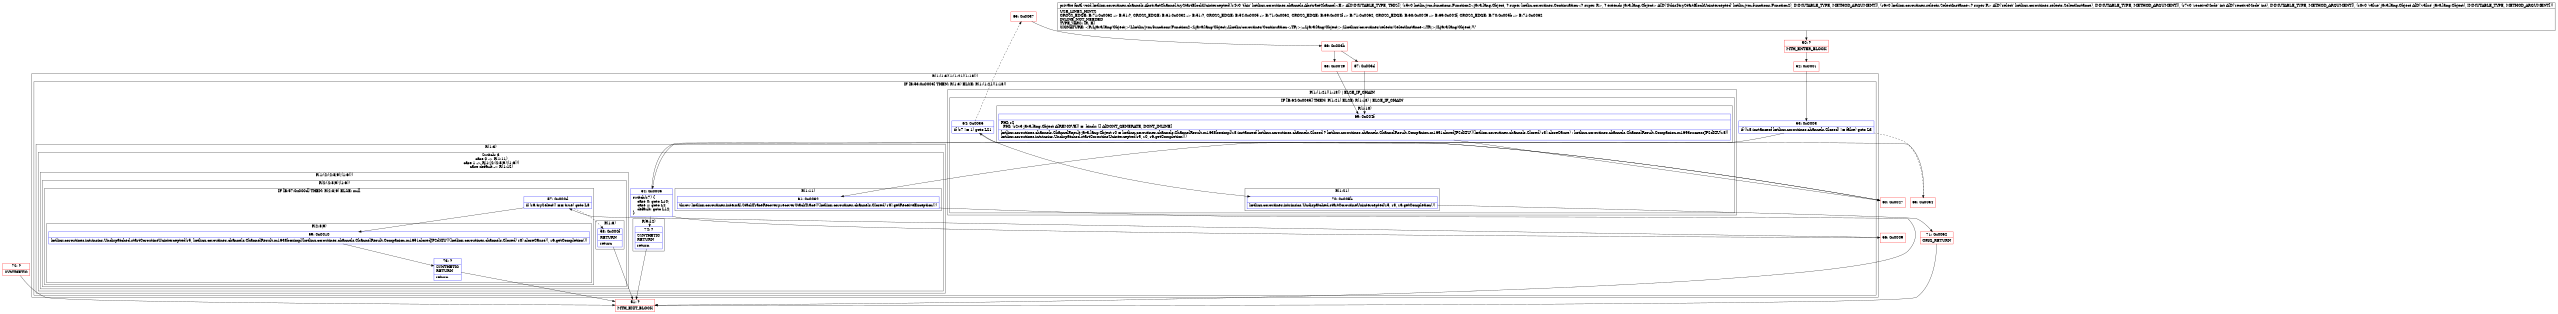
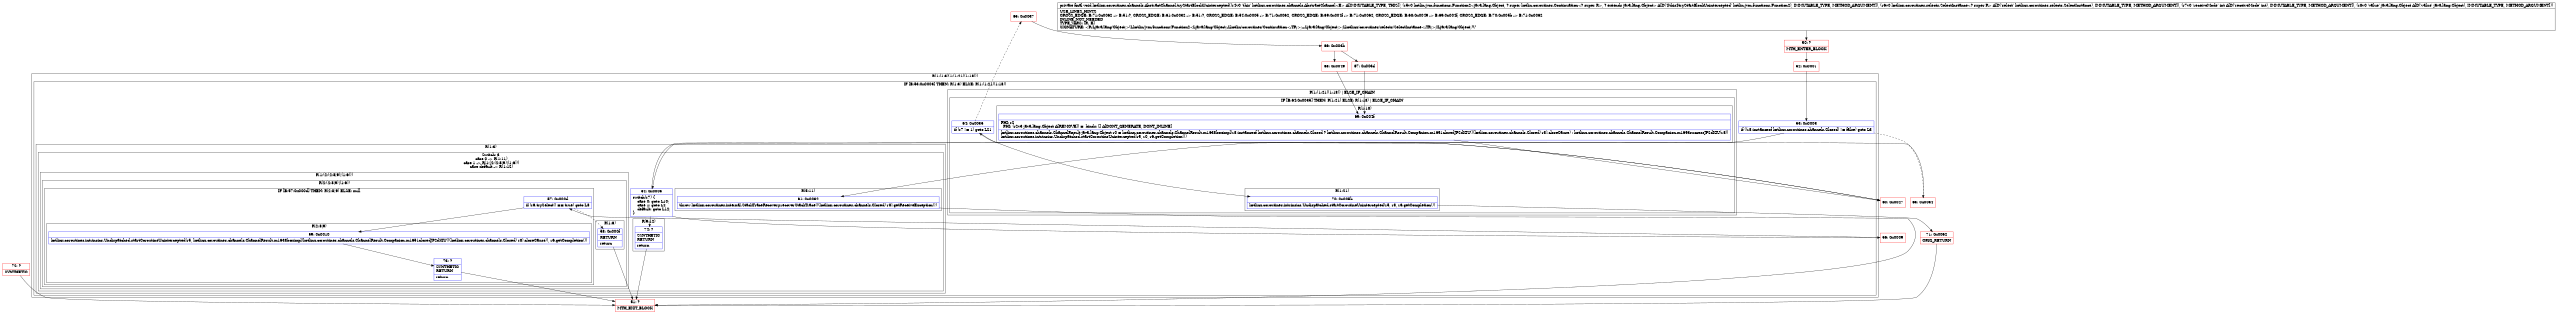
  digraph {
    node [color=red shape=record]
    n1 [color=blue label="{61\:\ 0x0032|throw kotlinx.coroutines.internal.StackTraceRecovery.recoverStackTrace(((kotlinx.coroutines.channels.Closed) r8).getReceiveException())\l}"]
    n2 [color=blue label="{59\:\ 0x0010|kotlinx.coroutines.intrinsics.Undispatched.startCoroutineUnintercepted(r5, kotlinx.coroutines.channels.ChannelResult.m1638boximpl(kotlinx.coroutines.channels.ChannelResult.Companion.m1651closedJP2dKIU(((kotlinx.coroutines.channels.Closed) r8).closeCause)), r6.getCompletion())\l}"]
    n3 [color=blue label="{73\:\ ?|SYNTHETIC\lRETURN\l|return\l}"]
    n4 [color=blue label="{57\:\ 0x000d|if (r6.trySelect() == true) goto L8\l}"]
    n5 [color=blue label="{58\:\ 0x000f|RETURN\l|return\l}"]
    n6 [color=blue label="{74\:\ ?|SYNTHETIC\lRETURN\l|return\l}"]
    n7 [color=blue label="{54\:\ 0x0005|switch(r7) \{\l    case 0: goto L10;\l    case 1: goto L4;\l    default: goto L12;\l\}\l}"]
    n8 [color=blue label="{70\:\ 0x005b|kotlinx.coroutines.intrinsics.Undispatched.startCoroutineUnintercepted(r5, r8, r6.getCompletion())\l}"]
    n9 [color=blue label="{69\:\ 0x004f|PHI: r2 \l  PHI: (r2v3 java.lang.Object A[REMOVE]) =  binds: [] A[DONT_GENERATE, DONT_INLINE]\l|kotlinx.coroutines.channels.ChannelResult java.lang.Object r0 = kotlinx.coroutines.channels.ChannelResult.m1638boximpl(r8 instanceof kotlinx.coroutines.channels.Closed ? kotlinx.coroutines.channels.ChannelResult.Companion.m1651closedJP2dKIU(((kotlinx.coroutines.channels.Closed) r8).closeCause) : kotlinx.coroutines.channels.ChannelResult.Companion.m1653successJP2dKIU(r8))\lkotlinx.coroutines.intrinsics.Undispatched.startCoroutineUnintercepted(r5, r0, r6.getCompletion())\l}"]
    n10 [color=blue label="{64\:\ 0x0035|if (r7 != 1) goto L21\l}"]
    n11 [color=blue label="{53\:\ 0x0003|if ((r8 instanceof kotlinx.coroutines.channels.Closed) != false) goto L3\l}"]
    n12 [label="{51\:\ ?|MTH_EXIT_BLOCK\l}"]
    n13 [label="{56\:\ 0x0009}"]
    n14 [label="{60\:\ 0x0027}"]
    n15 [label="{71\:\ 0x0062|ORIG_RETURN\l}"]
    n16 [label="{65\:\ 0x0037}"]
    n17 [label="{63\:\ 0x0034}"]
    n18 [label="{66\:\ 0x003b}"]
    n19 [label="{72\:\ ?|SYNTHETIC\l}"]
    n20 [label="{50\:\ ?|MTH_ENTER_BLOCK\l}"]
    n21 [label="{52\:\ 0x0001}"]
    n22 [label="{67\:\ 0x003d}"]
    n23 [label="{68\:\ 0x0049}"]
    n24 [label="{private final void kotlinx.coroutines.channels.AbstractChannel.tryStartBlockUnintercepted((r4v0 'this' kotlinx.coroutines.channels.AbstractChannel\<E\> A[IMMUTABLE_TYPE, THIS]), (r5v0 kotlin.jvm.functions.Function2\<java.lang.Object, ? super kotlin.coroutines.Continuation\<? super R\>, ? extends java.lang.Object\> A[D('$this$tryStartBlockUnintercepted' kotlin.jvm.functions.Function2), IMMUTABLE_TYPE, METHOD_ARGUMENT]), (r6v0 kotlinx.coroutines.selects.SelectInstance\<? super R\> A[D('select' kotlinx.coroutines.selects.SelectInstance), IMMUTABLE_TYPE, METHOD_ARGUMENT]), (r7v0 'receiveMode' int A[D('receiveMode' int), IMMUTABLE_TYPE, METHOD_ARGUMENT]), (r8v0 'value' java.lang.Object A[D('value' java.lang.Object), IMMUTABLE_TYPE, METHOD_ARGUMENT]))  | USE_LINES_HINTS\lCROSS_EDGE: B:71:0x0062 \-\> B:51:?, CROSS_EDGE: B:61:0x0032 \-\> B:51:?, CROSS_EDGE: B:54:0x0005 \-\> B:71:0x0062, CROSS_EDGE: B:69:0x004f \-\> B:71:0x0062, CROSS_EDGE: B:68:0x0049 \-\> B:69:0x004f, CROSS_EDGE: B:70:0x005b \-\> B:71:0x0062\lINLINE_NOT_NEEDED\lTYPE_VARS: [R, E]\lSIGNATURE: \<R:Ljava\/lang\/Object;\>(Lkotlin\/jvm\/functions\/Function2\<Ljava\/lang\/Object;\-Lkotlin\/coroutines\/Continuation\<\-TR;\>;+Ljava\/lang\/Object;\>;Lkotlinx\/coroutines\/selects\/SelectInstance\<\-TR;\>;ILjava\/lang\/Object;)V\l}" color=""]
    subgraph cluster_1 {
      label="R(1:(1:3)(1:(1:21)(1:18)))"
      subgraph cluster_2 {
        label="IF [B:53:0x0003] THEN: R(1:3) ELSE: R(1:(1:21)(1:18))"
        n11
        subgraph cluster_3 {
          label="R(1:3)"
          subgraph cluster_4 {
            label="Switch: 3\n case 0 -> R(1:11)\n case 1 -> R(1:(2:(2:8|9)|(1:6)))\n case default -> R(1:12)"
            n7
            subgraph cluster_5 {
-             label="R(1:11)"
+             label="R(5:11)"
              n1
            }
            subgraph cluster_6 {
              label="R(1:(2:(2:8|9)|(1:6)))"
              subgraph cluster_7 {
                label="R(2:(2:8|9)|(1:6))"
                subgraph cluster_8 {
                  label="IF [B:57:0x000d] THEN: R(2:8|9) ELSE: null"
                  n4
                  subgraph cluster_9 {
                    label="R(2:8|9)"
                    n2
                    n3
                  }
                }
                subgraph cluster_10 {
                  label="R(1:6)"
                  n5
                }
              }
            }
            subgraph cluster_11 {
              label="R(9:12)"
              n6
            }
          }
        }
        subgraph cluster_12 {
          label="R(1:(1:21)(1:18)) | ELSE_IF_CHAIN\l"
          subgraph cluster_13 {
            label="IF [B:64:0x0035] THEN: R(1:21) ELSE: R(1:18) | ELSE_IF_CHAIN\l"
            n10
            subgraph cluster_14 {
              label="R(1:21)"
              n8
            }
            subgraph cluster_15 {
              label="R(1:18)"
              n9
            }
          }
        }
      }
    }
    n1 -> n12
    n2 -> n3
    n3 -> n12
    n4 -> n2
    n4 -> n5 [style=dashed]
    n5 -> n12
    n6 -> n12
    n7 -> n6
    n7 -> n13
    n7 -> n14
    n8 -> n15
    n9 -> n14
    n10 -> n8
    n10 -> n16 [style=dashed]
    n11 -> n7
    n11 -> n17 [style=dashed]
    n13 -> n4
    n14 -> n1
    n15 -> n12
    n16 -> n18
    n17 -> n10
    n18 -> n22
    n18 -> n23
    n19 -> n12
    n20 -> n21
    n21 -> n11
    n22 -> n9
    n23 -> n9
    n24 -> n20
  }
